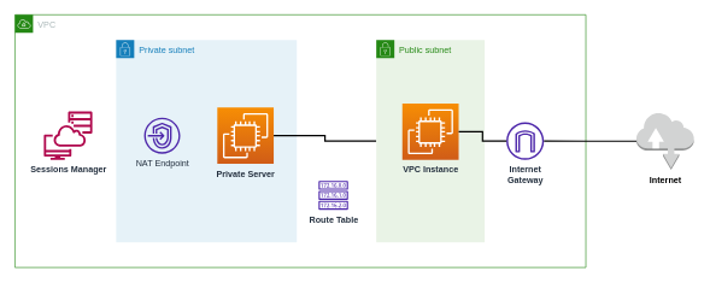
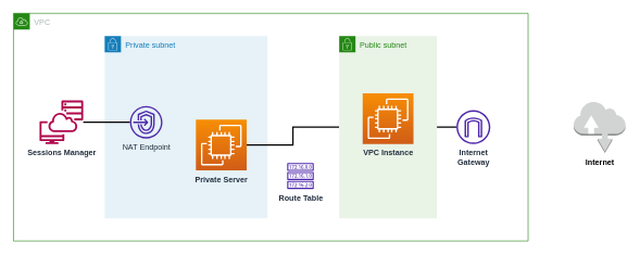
  <mxCell id="0" />
  <mxCell id="1" parent="0" />
  <mxCell id="2" value="VPC" style="points=[[0,0],[0.25,0],[0.5,0],[0.75,0],[1,0],[1,0.25],[1,0.5],[1,0.75],[1,1],[0.75,1],[0.5,1],[0.25,1],[0,1],[0,0.75],[0,0.5],[0,0.25]];outlineConnect=0;gradientColor=none;html=1;whiteSpace=wrap;fontSize=12;fontStyle=0;container=1;pointerEvents=0;collapsible=0;recursiveResize=0;shape=mxgraph.aws4.group;grIcon=mxgraph.aws4.group_vpc;strokeColor=#248814;fillColor=none;verticalAlign=top;align=left;spacingLeft=30;fontColor=#AAB7B8;dashed=0;" parent="1" vertex="1"><mxGeometry x="20" y="20" width="790" height="350" as="geometry" /></mxCell>
  <mxCell id="3" value="Private subnet" style="points=[[0,0],[0.25,0],[0.5,0],[0.75,0],[1,0],[1,0.25],[1,0.5],[1,0.75],[1,1],[0.75,1],[0.5,1],[0.25,1],[0,1],[0,0.75],[0,0.5],[0,0.25]];outlineConnect=0;gradientColor=none;html=1;whiteSpace=wrap;fontSize=12;fontStyle=0;container=1;pointerEvents=0;collapsible=0;recursiveResize=0;shape=mxgraph.aws4.group;grIcon=mxgraph.aws4.group_security_group;grStroke=0;strokeColor=#147EBA;fillColor=#E6F2F8;verticalAlign=top;align=left;spacingLeft=30;fontColor=#147EBA;dashed=0;" parent="2" vertex="1"><mxGeometry x="140" y="35" width="250" height="280" as="geometry" /></mxCell>
  <mxCell id="4" value="NAT Endpoint" style="sketch=0;outlineConnect=0;fontColor=#232F3E;gradientColor=none;fillColor=#4D27AA;strokeColor=none;dashed=0;verticalLabelPosition=bottom;verticalAlign=top;align=center;html=1;fontSize=12;fontStyle=0;aspect=fixed;pointerEvents=1;shape=mxgraph.aws4.endpoints;" parent="3" vertex="1"><mxGeometry x="38.68" y="107.5" width="50" height="50" as="geometry" /></mxCell>
- <mxCell id="5" value="Private Server" style="sketch=0;points=[[0,0,0],[0.25,0,0],[0.5,0,0],[0.75,0,0],[1,0,0],[0,1,0],[0.25,1,0],[0.5,1,0],[0.75,1,0],[1,1,0],[0,0.25,0],[0,0.5,0],[0,0.75,0],[1,0.25,0],[1,0.5,0],[1,0.75,0]];outlineConnect=0;fontColor=#232F3E;gradientColor=#F78E04;gradientDirection=north;fillColor=#D05C17;strokeColor=#ffffff;dashed=0;verticalLabelPosition=bottom;verticalAlign=top;align=center;html=1;fontSize=12;fontStyle=1;aspect=fixed;shape=mxgraph.aws4.resourceIcon;resIcon=mxgraph.aws4.ec2;" parent="3" vertex="1"><mxGeometry x="140" y="93.5" width="78" height="78" as="geometry" /></mxCell>
+ <mxCell id="5" value="Private Server" style="sketch=0;points=[[0,0,0],[0.25,0,0],[0.5,0,0],[0.75,0,0],[1,0,0],[0,1,0],[0.25,1,0],[0.5,1,0],[0.75,1,0],[1,1,0],[0,0.25,0],[0,0.5,0],[0,0.75,0],[1,0.25,0],[1,0.5,0],[1,0.75,0]];outlineConnect=0;fontColor=#232F3E;gradientColor=#F78E04;gradientDirection=north;fillColor=#D05C17;strokeColor=#ffffff;dashed=0;verticalLabelPosition=bottom;verticalAlign=top;align=center;html=1;fontSize=12;fontStyle=1;aspect=fixed;shape=mxgraph.aws4.resourceIcon;resIcon=mxgraph.aws4.ec2;" parent="3" vertex="1"><mxGeometry x="140" y="128.5" width="78" height="78" as="geometry" /></mxCell>
  <mxCell id="6" style="edgeStyle=orthogonalEdgeStyle;rounded=0;orthogonalLoop=1;jettySize=auto;html=1;strokeWidth=2;endArrow=none;endFill=0;" parent="2" source="11" target="5" edge="1"><mxGeometry relative="1" as="geometry"><mxPoint x="-108" y="185" as="sourcePoint" /><mxPoint x="-70" y="185" as="targetPoint" /></mxGeometry></mxCell>
+ <mxCell id="7" style="edgeStyle=orthogonalEdgeStyle;rounded=0;orthogonalLoop=1;jettySize=auto;html=1;strokeWidth=2;endArrow=none;endFill=0;" parent="2" source="8" target="4" edge="1"><mxGeometry relative="1" as="geometry" /></mxCell>
  <mxCell id="8" value="Sessions Manager" style="sketch=0;outlineConnect=0;fontColor=#232F3E;gradientColor=none;fillColor=#B0084D;strokeColor=none;dashed=0;verticalLabelPosition=bottom;verticalAlign=top;align=center;html=1;fontSize=12;fontStyle=1;aspect=fixed;pointerEvents=1;shape=mxgraph.aws4.systems_manager_session_manager;" parent="2" vertex="1"><mxGeometry x="40" y="134" width="67" height="67" as="geometry" /></mxCell>
  <mxCell id="9" value="Route Table" style="sketch=0;outlineConnect=0;fontColor=#232F3E;gradientColor=none;fillColor=#4D27AA;strokeColor=none;dashed=0;verticalLabelPosition=bottom;verticalAlign=top;align=center;html=1;fontSize=12;fontStyle=1;aspect=fixed;pointerEvents=1;shape=mxgraph.aws4.route_table;" parent="2" vertex="1"><mxGeometry x="420" y="230" width="41.06" height="40" as="geometry" /></mxCell>
  <mxCell id="10" value="Internet&lt;br&gt;Gateway" style="sketch=0;outlineConnect=0;fontColor=#232F3E;gradientColor=none;fillColor=#4D27AA;strokeColor=none;dashed=0;verticalLabelPosition=bottom;verticalAlign=top;align=center;html=1;fontSize=12;fontStyle=1;aspect=fixed;pointerEvents=1;shape=mxgraph.aws4.internet_gateway;" parent="2" vertex="1"><mxGeometry x="680" y="149" width="52" height="52" as="geometry" /></mxCell>
  <mxCell id="11" value="Public subnet" style="points=[[0,0],[0.25,0],[0.5,0],[0.75,0],[1,0],[1,0.25],[1,0.5],[1,0.75],[1,1],[0.75,1],[0.5,1],[0.25,1],[0,1],[0,0.75],[0,0.5],[0,0.25]];outlineConnect=0;gradientColor=none;html=1;whiteSpace=wrap;fontSize=12;fontStyle=0;container=1;pointerEvents=0;collapsible=0;recursiveResize=0;shape=mxgraph.aws4.group;grIcon=mxgraph.aws4.group_security_group;grStroke=0;strokeColor=#248814;fillColor=#E9F3E6;verticalAlign=top;align=left;spacingLeft=30;fontColor=#248814;dashed=0;" parent="2" vertex="1"><mxGeometry x="500" y="35" width="150" height="280" as="geometry" /></mxCell>
  <mxCell id="12" value="VPC Instance" style="sketch=0;points=[[0,0,0],[0.25,0,0],[0.5,0,0],[0.75,0,0],[1,0,0],[0,1,0],[0.25,1,0],[0.5,1,0],[0.75,1,0],[1,1,0],[0,0.25,0],[0,0.5,0],[0,0.75,0],[1,0.25,0],[1,0.5,0],[1,0.75,0]];outlineConnect=0;fontColor=#232F3E;gradientColor=#F78E04;gradientDirection=north;fillColor=#D05C17;strokeColor=#ffffff;dashed=0;verticalLabelPosition=bottom;verticalAlign=top;align=center;html=1;fontSize=12;fontStyle=1;aspect=fixed;shape=mxgraph.aws4.resourceIcon;resIcon=mxgraph.aws4.ec2;" parent="11" vertex="1"><mxGeometry x="36" y="88" width="78" height="78" as="geometry" /></mxCell>
- <mxCell id="13" style="edgeStyle=orthogonalEdgeStyle;rounded=0;orthogonalLoop=1;jettySize=auto;html=1;strokeWidth=2;endArrow=none;endFill=0;" parent="2" source="10" target="12" edge="1"><mxGeometry relative="1" as="geometry" /></mxCell>
+ <mxCell id="13" style="edgeStyle=orthogonalEdgeStyle;rounded=0;orthogonalLoop=1;jettySize=auto;html=1;strokeWidth=2;endArrow=none;endFill=0;" parent="2" source="10" target="11" edge="1"><mxGeometry relative="1" as="geometry" /></mxCell>
  <mxCell id="14" value="Internet" style="outlineConnect=0;dashed=0;verticalLabelPosition=bottom;verticalAlign=top;align=center;html=1;shape=mxgraph.aws3.internet;fillColor=#D2D3D3;gradientColor=none;fontStyle=1" parent="1" vertex="1"><mxGeometry x="880" y="155.25" width="79.5" height="79.5" as="geometry" /></mxCell>
- <mxCell id="15" style="edgeStyle=orthogonalEdgeStyle;rounded=0;orthogonalLoop=1;jettySize=auto;html=1;strokeWidth=2;endArrow=none;endFill=0;" parent="1" source="14" target="10" edge="1"><mxGeometry relative="1" as="geometry" /></mxCell>
